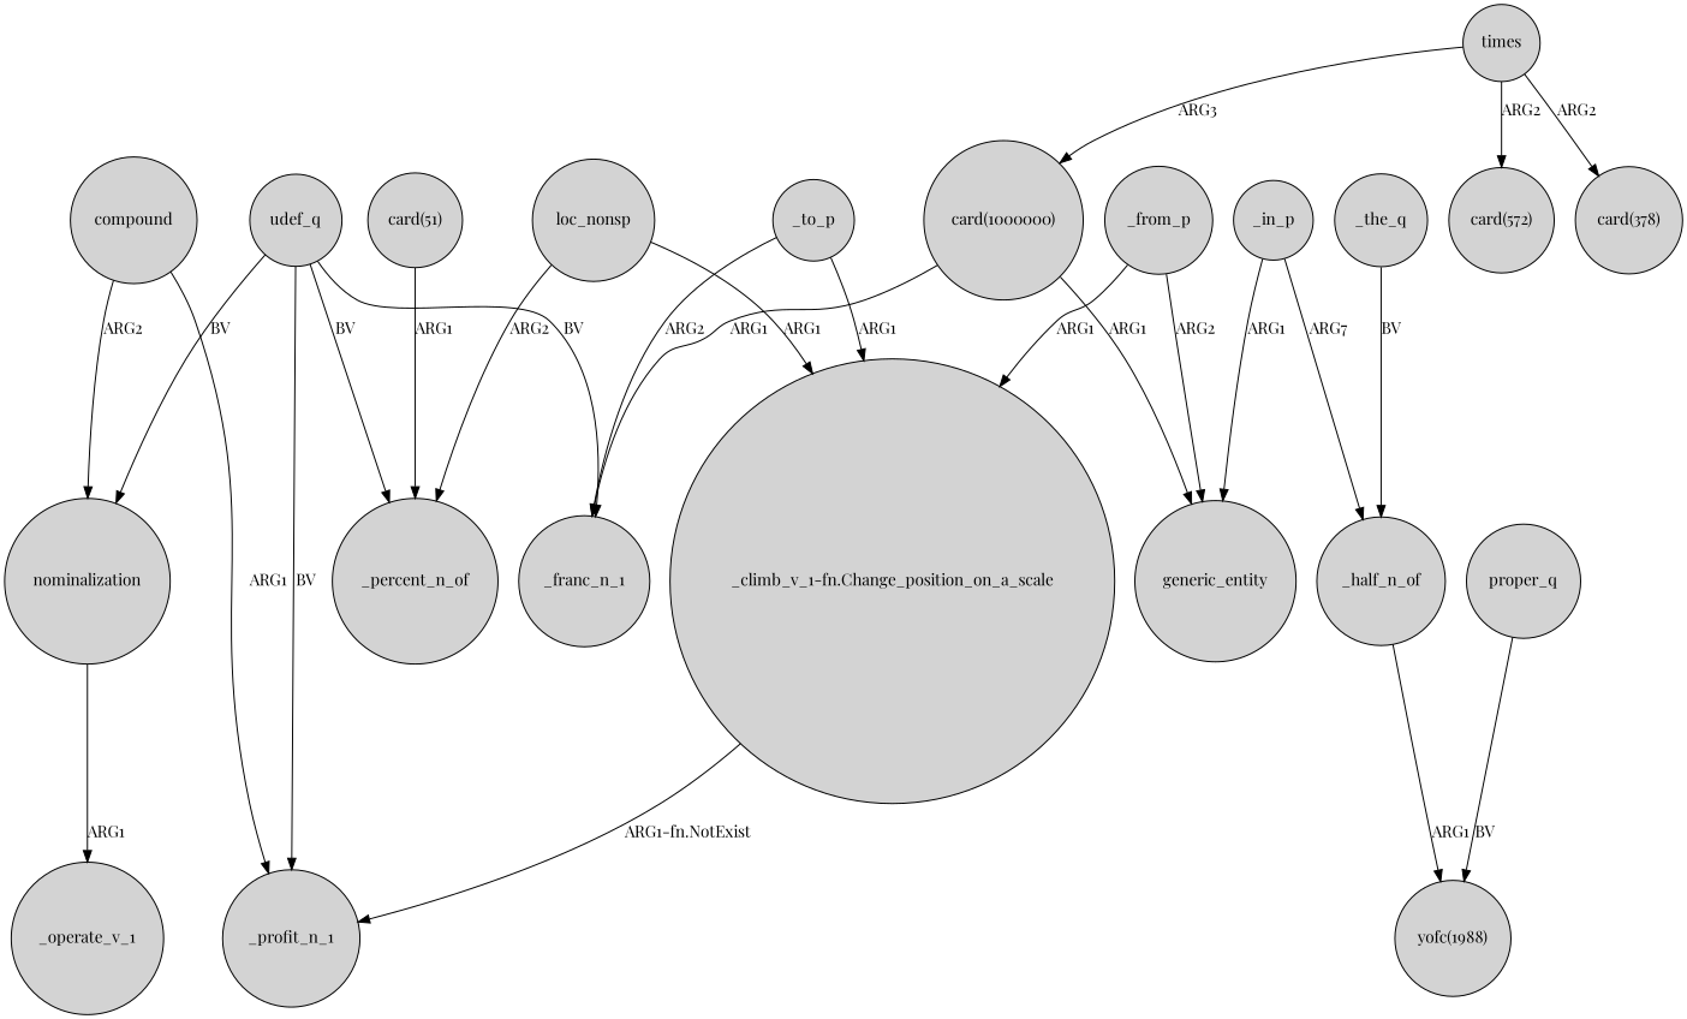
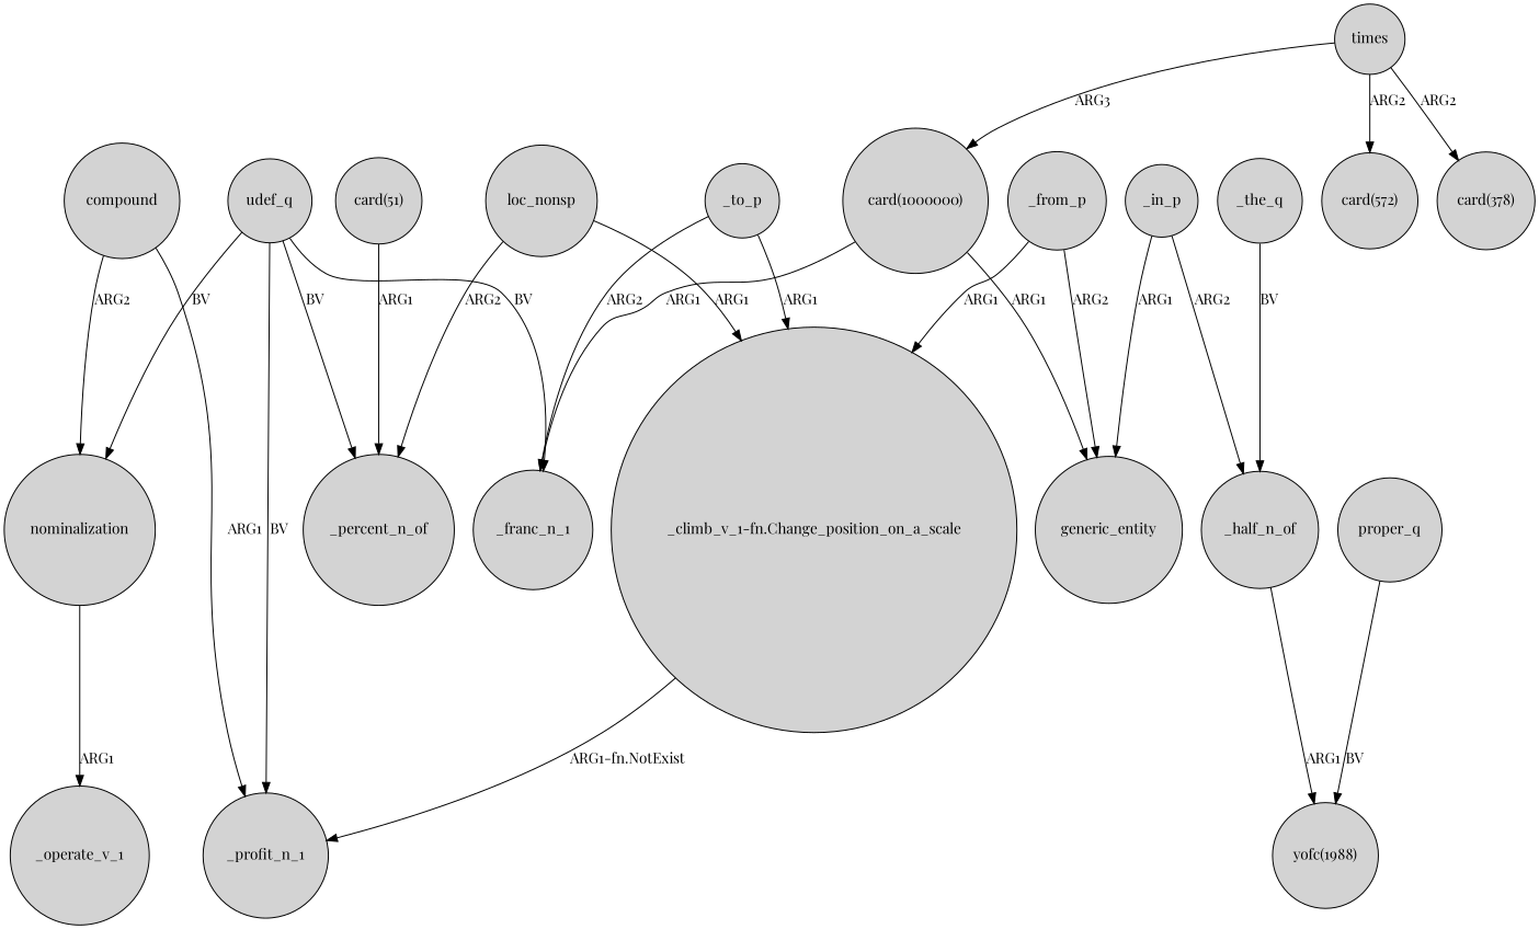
  digraph {
    fontname="Playfair Display"
    node [fontname="Playfair Display" shape=circle style=filled]
    edge [fontname="Playfair Display"]
    "card(1000000)"
    generic_entity
    _franc_n_1
    nominalization
    _operate_v_1
    udef_q
    _percent_n_of
    _profit_n_1
    times
    "card(572)"
    "card(378)"
    "card(51)"
    loc_nonsp
    "_climb_v_1-fn.Change_position_on_a_scale"
    compound
    _to_p
    _half_n_of
    "yofc(1988)"
    _from_p
    proper_q
    _in_p
    _the_q
    "card(1000000)" -> generic_entity [label=ARG1]
    "card(1000000)" -> _franc_n_1 [label=ARG1]
    nominalization -> _operate_v_1 [label=ARG1]
    udef_q -> _franc_n_1 [label=BV]
    udef_q -> nominalization [label=BV]
    udef_q -> _percent_n_of [label=BV]
    udef_q -> _profit_n_1 [label=BV]
    times -> "card(1000000)" [label=ARG3]
    times -> "card(572)" [label=ARG2]
    times -> "card(378)" [label=ARG2]
    "card(51)" -> _percent_n_of [label=ARG1]
    loc_nonsp -> _percent_n_of [label=ARG2]
    loc_nonsp -> "_climb_v_1-fn.Change_position_on_a_scale" [label=ARG1]
    "_climb_v_1-fn.Change_position_on_a_scale" -> _profit_n_1 [label="ARG1-fn.NotExist"]
    compound -> nominalization [label=ARG2]
    compound -> _profit_n_1 [label=ARG1]
    _to_p -> _franc_n_1 [label=ARG2]
    _to_p -> "_climb_v_1-fn.Change_position_on_a_scale" [label=ARG1]
    _half_n_of -> "yofc(1988)" [label=ARG1]
    _from_p -> generic_entity [label=ARG2]
    _from_p -> "_climb_v_1-fn.Change_position_on_a_scale" [label=ARG1]
    proper_q -> "yofc(1988)" [label=BV]
    _in_p -> generic_entity [label=ARG1]
-   _in_p -> _half_n_of [label=ARG7]
+   _in_p -> _half_n_of [label=ARG2]
    _the_q -> _half_n_of [label=BV]
  }
